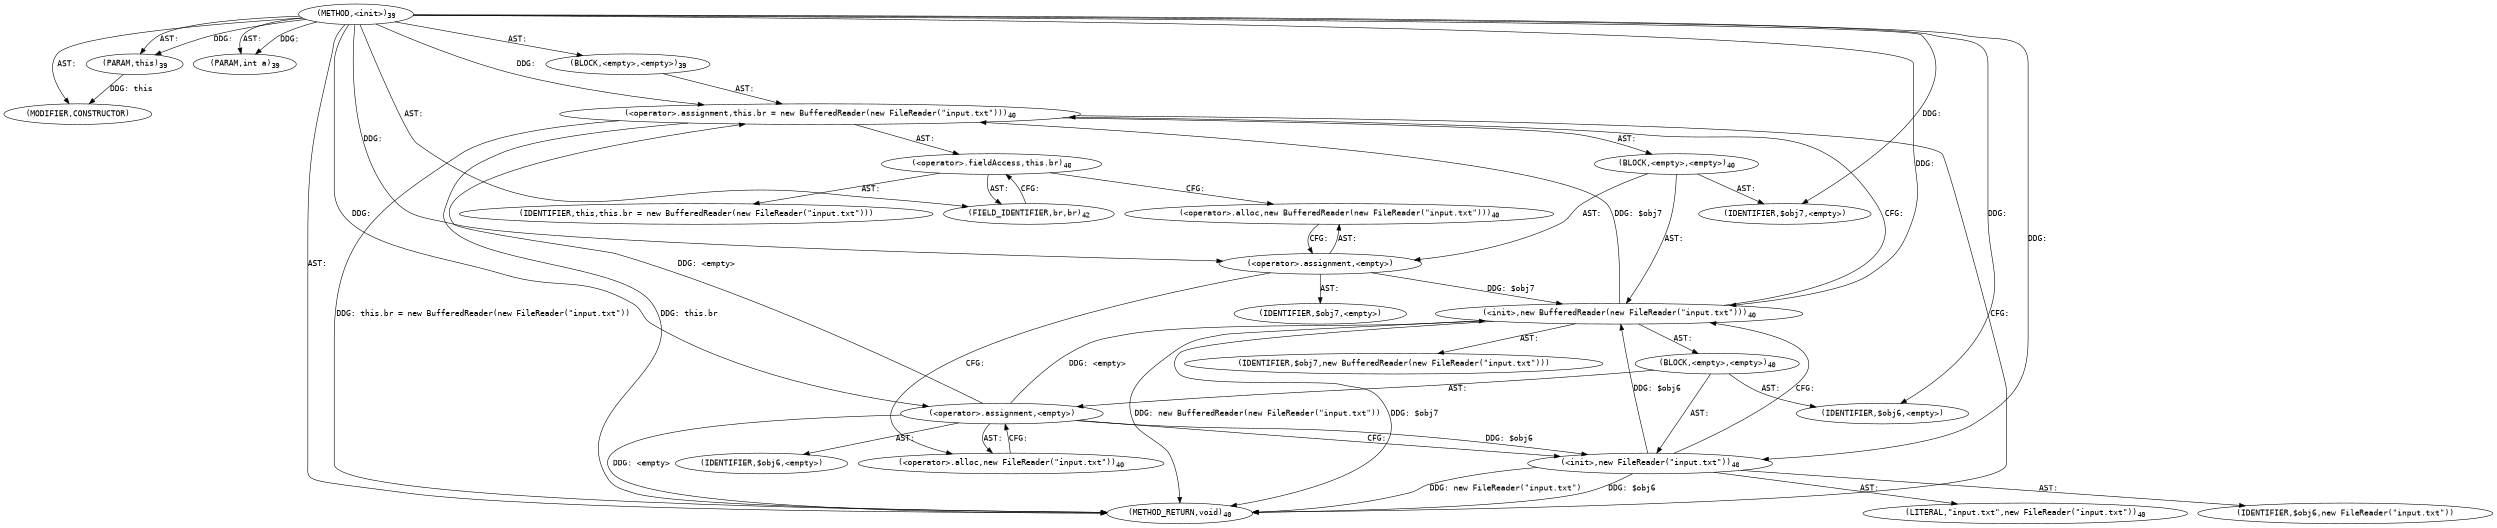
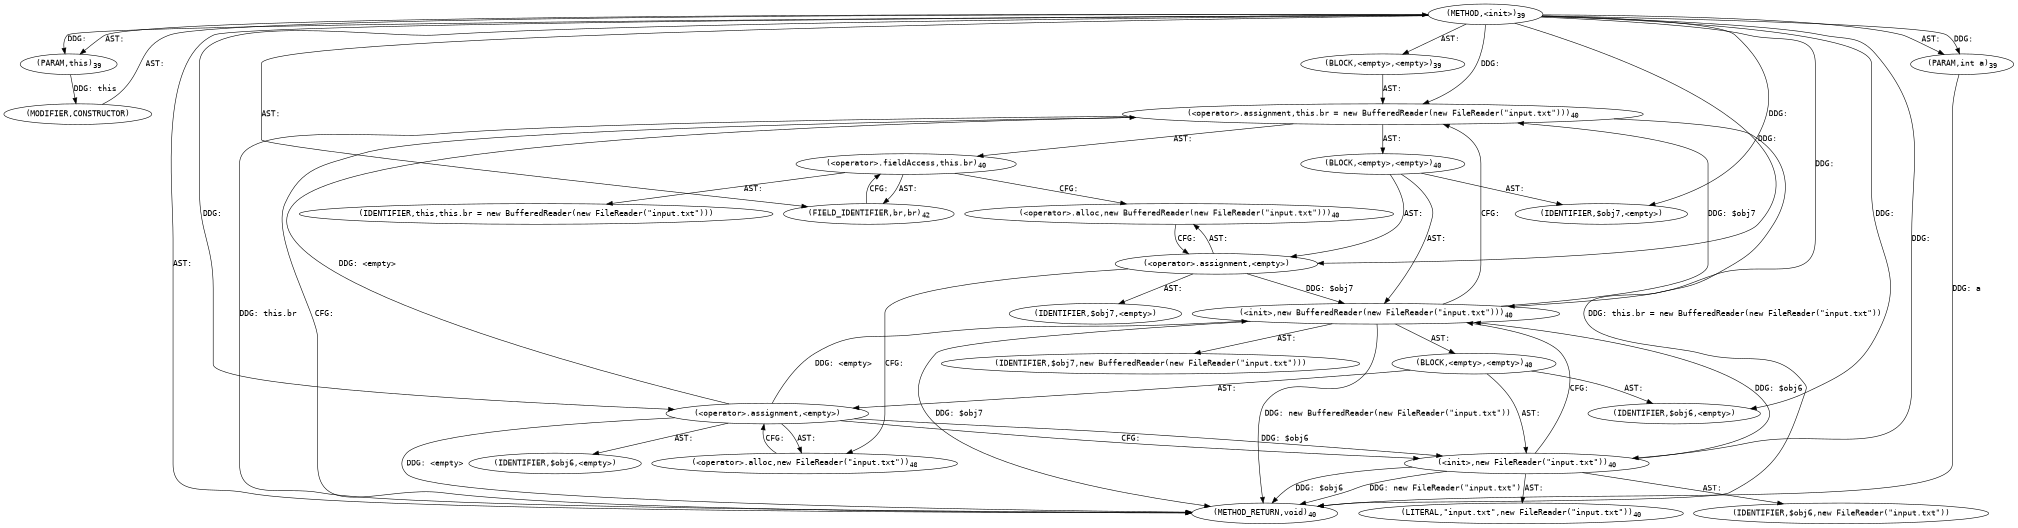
  digraph {
    fontname="DejaVu Sans Mono"
    node [fontname="DejaVu Sans Mono"]
    edge [fontname="DejaVu Sans Mono"]
    n1 [label=<(METHOD,&lt;init&gt;)<SUB>39</SUB>>]
    n2 [label=<(PARAM,this)<SUB>39</SUB>>]
    n3 [label=<(PARAM,int a)<SUB>39</SUB>>]
    n4 [label=<(BLOCK,&lt;empty&gt;,&lt;empty&gt;)<SUB>39</SUB>>]
    n5 [label=<(&lt;operator&gt;.assignment,this.br = new BufferedReader(new FileReader(&quot;input.txt&quot;)))<SUB>40</SUB>>]
    n6 [label=<(FIELD_IDENTIFIER,br,br)<SUB>42</SUB>>]
    n7 [label=<(&lt;operator&gt;.assignment,&lt;empty&gt;)>]
    n8 [label=<(&lt;init&gt;,new BufferedReader(new FileReader(&quot;input.txt&quot;)))<SUB>40</SUB>>]
    n9 [label=<(&lt;operator&gt;.assignment,&lt;empty&gt;)>]
    n10 [label=<(&lt;init&gt;,new FileReader(&quot;input.txt&quot;))<SUB>40</SUB>>]
    n11 [label=<(IDENTIFIER,$obj6,&lt;empty&gt;)>]
    n12 [label=<(IDENTIFIER,$obj7,&lt;empty&gt;)>]
    n13 [label=<(MODIFIER,CONSTRUCTOR)>]
    n14 [label=<(METHOD_RETURN,void)<SUB>40</SUB>>]
    n15 [label=<(&lt;operator&gt;.fieldAccess,this.br)<SUB>40</SUB>>]
    n16 [label=<(BLOCK,&lt;empty&gt;,&lt;empty&gt;)<SUB>40</SUB>>]
    n17 [label=<(&lt;operator&gt;.alloc,new BufferedReader(new FileReader(&quot;input.txt&quot;)))<SUB>40</SUB>>]
    n18 [label=<(IDENTIFIER,$obj7,&lt;empty&gt;)>]
    n19 [label=<(&lt;operator&gt;.alloc,new FileReader(&quot;input.txt&quot;))<SUB>40</SUB>>]
    n20 [label=<(IDENTIFIER,$obj7,new BufferedReader(new FileReader(&quot;input.txt&quot;)))>]
    n21 [label=<(BLOCK,&lt;empty&gt;,&lt;empty&gt;)<SUB>40</SUB>>]
    n22 [label=<(IDENTIFIER,$obj6,&lt;empty&gt;)>]
    n23 [label=<(IDENTIFIER,$obj6,new FileReader(&quot;input.txt&quot;))>]
    n24 [label=<(LITERAL,&quot;input.txt&quot;,new FileReader(&quot;input.txt&quot;))<SUB>40</SUB>>]
    n25 [label=<(IDENTIFIER,this,this.br = new BufferedReader(new FileReader(&quot;input.txt&quot;)))>]
    n1 -> n2 [label="AST: "]
    n1 -> n2 [label="DDG: "]
    n1 -> n3 [label="AST: "]
    n1 -> n3 [label="DDG: "]
    n1 -> n4 [label="AST: "]
    n1 -> n5 [label="DDG: "]
    n1 -> n6 [label="AST: "]
    n1 -> n7 [label="DDG: "]
    n1 -> n8 [label="DDG: "]
    n1 -> n9 [label="DDG: "]
    n1 -> n10 [label="DDG: "]
    n1 -> n11 [label="DDG: "]
    n1 -> n12 [label="DDG: "]
-   n1 -> n13 [label="AST: "]
+   n13 -> n1 [label="AST: "]
    n1 -> n14 [label="AST: "]
    n2 -> n13 [label="DDG: this"]
+   n3 -> n14 [label="DDG: a"]
    n4 -> n5 [label="AST: "]
    n5 -> n14 [label="CFG: "]
    n5 -> n14 [label="DDG: this.br"]
    n5 -> n14 [label="DDG: this.br = new BufferedReader(new FileReader(&quot;input.txt&quot;))"]
    n5 -> n15 [label="AST: "]
    n5 -> n16 [label="AST: "]
    n6 -> n15 [label="CFG: "]
    n7 -> n8 [label="DDG: $obj7"]
    n7 -> n17 [label="AST: "]
    n7 -> n18 [label="AST: "]
    n7 -> n19 [label="CFG: "]
    n8 -> n5 [label="CFG: "]
    n8 -> n5 [label="DDG: $obj7"]
    n8 -> n14 [label="DDG: $obj7"]
    n8 -> n14 [label="DDG: new BufferedReader(new FileReader(&quot;input.txt&quot;))"]
    n8 -> n20 [label="AST: "]
    n8 -> n21 [label="AST: "]
    n9 -> n5 [label="DDG: &lt;empty&gt;"]
    n9 -> n8 [label="DDG: &lt;empty&gt;"]
    n9 -> n10 [label="CFG: "]
    n9 -> n10 [label="DDG: $obj6"]
    n9 -> n14 [label="DDG: &lt;empty&gt;"]
    n9 -> n19 [label="AST: "]
    n9 -> n22 [label="AST: "]
    n10 -> n8 [label="CFG: "]
    n10 -> n8 [label="DDG: $obj6"]
    n10 -> n14 [label="DDG: $obj6"]
    n10 -> n14 [label="DDG: new FileReader(&quot;input.txt&quot;)"]
    n10 -> n23 [label="AST: "]
    n10 -> n24 [label="AST: "]
    n15 -> n6 [label="AST: "]
    n15 -> n17 [label="CFG: "]
    n15 -> n25 [label="AST: "]
    n16 -> n7 [label="AST: "]
    n16 -> n8 [label="AST: "]
    n16 -> n12 [label="AST: "]
    n17 -> n7 [label="CFG: "]
    n19 -> n9 [label="CFG: "]
    n21 -> n9 [label="AST: "]
    n21 -> n10 [label="AST: "]
    n21 -> n11 [label="AST: "]
  }
